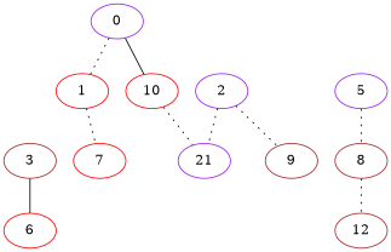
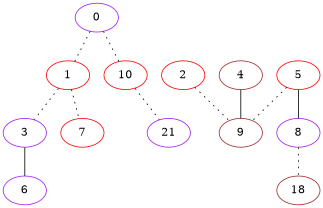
  graph {
    node [color=brown type=corner]
    edge [frequency=1 style=dotted type0=line]
    0 [color=purple x=158 y=143]
    1 [color=red type=intersection x=152 y=266]
    10 [color=red type=intersection x=373 y=167]
-   3 [x=147 y=346]
+   3 [color=purple x=147 y=346]
    7 [color=red type=endpoint x=59 y=270]
    n6 [color=purple label=21 x=377 y=164]
-   6 [color=red type=intersection x=175 y=342]
-   2 [color=purple x=389 y=271]
+   6 [color=purple type=intersection x=175 y=342]
+   2 [color=red x=389 y=271]
    9 [type=intersection x=393 y=263]
-   12 [x=182 y=379]
-   5 [color=purple x=384 y=286]
-   8 [x=383 y=375]
+   12 [x=182 y=379 label=18]
+   4 [type=endpoint x=474 y=256]
+   5 [color=red x=384 y=286]
+   8 [color=purple x=383 y=375]
    0 -- 1 [angle0=-1.52]
-   0 -- 10 [angle0=.11 style=solid]
+   0 -- 10 [angle0=.11]
+   1 -- 3 [angle0=-1.51]
    1 -- 7 [angle0=-.04]
    10 -- n6 [angle0=-.64]
    3 -- 6 [angle0=-.14 style=solid]
-   2 -- n6 [angle0=1.46]
    2 -- 9 [angle0=-1.11]
-   5 -- 8 [angle0=-1.56]
+   4 -- 9 [angle0=-.09 style=solid]
+   5 -- 9 [angle0=-1.20]
+   5 -- 8 [angle0=-1.56 style=solid]
    8 -- 12 [angle0=-.02]
  }
